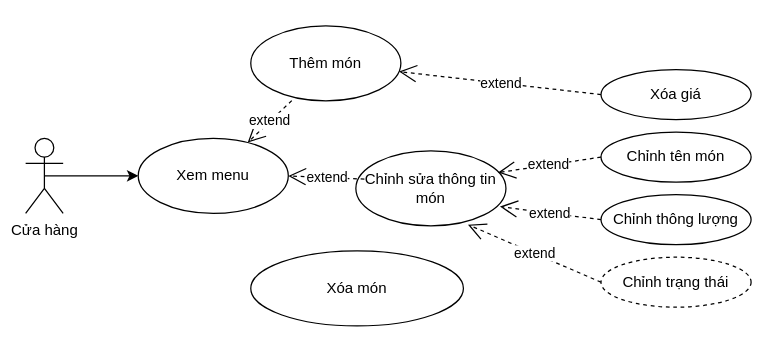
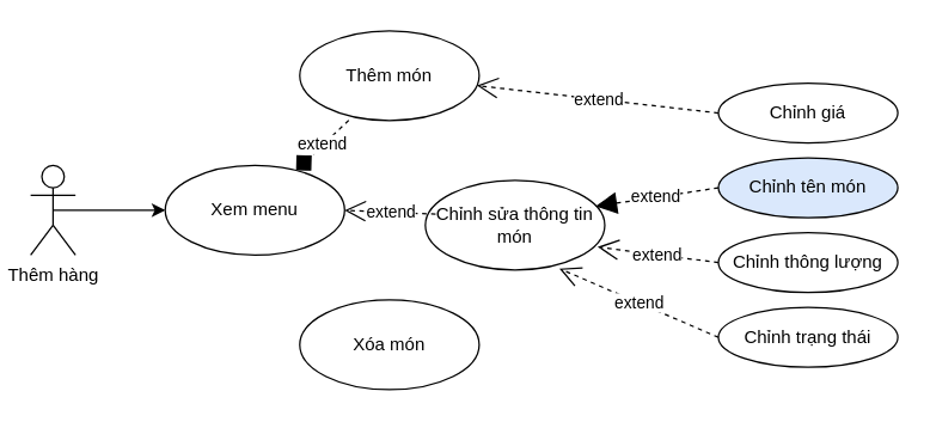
  <mxCell id="0" />
  <mxCell id="1" parent="0" />
- <mxCell id="2" value="Cửa hàng" style="shape=umlActor;verticalLabelPosition=bottom;verticalAlign=top;html=1;outlineConnect=0;" vertex="1" parent="1"><mxGeometry x="20" y="110" width="30" height="60" as="geometry" /></mxCell>
+ <mxCell id="2" value="Thêm hàng" style="shape=umlActor;verticalLabelPosition=bottom;verticalAlign=top;html=1;outlineConnect=0;" vertex="1" parent="1"><mxGeometry x="20" y="110" width="30" height="60" as="geometry" /></mxCell>
  <mxCell id="3" value="" style="endArrow=classic;html=1;rounded=0;exitX=0.5;exitY=0.5;exitDx=0;exitDy=0;exitPerimeter=0;entryX=0;entryY=0.5;entryDx=0;entryDy=0;" edge="1" parent="1" source="2" target="4"><mxGeometry width="50" height="50" relative="1" as="geometry"><mxPoint x="110" y="290" as="sourcePoint" /><mxPoint x="110" y="130" as="targetPoint" /></mxGeometry></mxCell>
  <mxCell id="4" value="Xem menu" style="ellipse;whiteSpace=wrap;html=1;" vertex="1" parent="1"><mxGeometry x="110" y="110" width="120" height="60" as="geometry" /></mxCell>
- <mxCell id="5" value="extend" style="endArrow=open;endSize=12;dashed=1;html=1;rounded=0;exitX=0.273;exitY=0.997;exitDx=0;exitDy=0;exitPerimeter=0;" edge="1" parent="1" source="6" target="4"><mxGeometry width="160" relative="1" as="geometry"><mxPoint x="320" y="360" as="sourcePoint" /><mxPoint x="480" y="360" as="targetPoint" /></mxGeometry></mxCell>
+ <mxCell id="5" value="extend" style="endArrow=diamond;endSize=12;dashed=1;html=1;rounded=0;exitX=0.273;exitY=0.997;exitDx=0;exitDy=0;exitPerimeter=0;" edge="1" parent="1" source="6" target="4"><mxGeometry width="160" relative="1" as="geometry"><mxPoint x="320" y="360" as="sourcePoint" /><mxPoint x="480" y="360" as="targetPoint" /></mxGeometry></mxCell>
  <mxCell id="6" value="Thêm món" style="ellipse;whiteSpace=wrap;html=1;" vertex="1" parent="1"><mxGeometry x="200" y="20" width="120" height="60" as="geometry" /></mxCell>
- <mxCell id="7" value="Xóa món" style="ellipse;whiteSpace=wrap;html=1;" vertex="1" parent="1"><mxGeometry x="200" y="200" width="170" height="60" as="geometry" /></mxCell>
+ <mxCell id="7" value="Xóa món" style="ellipse;whiteSpace=wrap;html=1;" vertex="1" parent="1"><mxGeometry x="200" y="200" width="120" height="60" as="geometry" /></mxCell>
  <mxCell id="8" value="Chỉnh sửa thông tin món" style="ellipse;whiteSpace=wrap;html=1;" vertex="1" parent="1"><mxGeometry x="284" y="120" width="120" height="60" as="geometry" /></mxCell>
- <mxCell id="9" value="Xóa giá" style="ellipse;whiteSpace=wrap;html=1;" vertex="1" parent="1"><mxGeometry x="480" y="55" width="120" height="40" as="geometry" /></mxCell>
- <mxCell id="10" value="Chỉnh tên món" style="ellipse;whiteSpace=wrap;html=1;" vertex="1" parent="1"><mxGeometry x="480" y="105" width="120" height="40" as="geometry" /></mxCell>
+ <mxCell id="9" value="Chỉnh giá" style="ellipse;whiteSpace=wrap;html=1;" vertex="1" parent="1"><mxGeometry x="480" y="55" width="120" height="40" as="geometry" /></mxCell>
+ <mxCell id="10" value="Chỉnh tên món" style="ellipse;whiteSpace=wrap;html=1;fillColor=#dae8fc;" vertex="1" parent="1"><mxGeometry x="480" y="105" width="120" height="40" as="geometry" /></mxCell>
  <mxCell id="11" value="Chỉnh thông lượng" style="ellipse;whiteSpace=wrap;html=1;" vertex="1" parent="1"><mxGeometry x="480" y="155" width="120" height="40" as="geometry" /></mxCell>
- <mxCell id="12" value="Chỉnh trạng thái" style="ellipse;whiteSpace=wrap;html=1;dashed=1;" vertex="1" parent="1"><mxGeometry x="480" y="205" width="120" height="40" as="geometry" /></mxCell>
+ <mxCell id="12" value="Chỉnh trạng thái" style="ellipse;whiteSpace=wrap;html=1;" vertex="1" parent="1"><mxGeometry x="480" y="205" width="120" height="40" as="geometry" /></mxCell>
  <mxCell id="13" value="extend" style="endArrow=open;endSize=12;dashed=1;html=1;rounded=0;exitX=0.057;exitY=0.377;exitDx=0;exitDy=0;exitPerimeter=0;entryX=1;entryY=0.5;entryDx=0;entryDy=0;" edge="1" parent="1" source="8" target="4"><mxGeometry width="160" relative="1" as="geometry"><mxPoint x="243" y="90" as="sourcePoint" /><mxPoint x="208" y="123" as="targetPoint" /></mxGeometry></mxCell>
  <mxCell id="14" value="extend" style="endArrow=open;endSize=12;dashed=1;html=1;rounded=0;exitX=0;exitY=0.5;exitDx=0;exitDy=0;" edge="1" parent="1" source="9" target="6"><mxGeometry width="160" relative="1" as="geometry"><mxPoint x="301" y="153" as="sourcePoint" /><mxPoint x="240" y="150" as="targetPoint" /></mxGeometry></mxCell>
- <mxCell id="15" value="extend" style="endArrow=open;endSize=12;dashed=1;html=1;rounded=0;exitX=0;exitY=0.5;exitDx=0;exitDy=0;entryX=0.947;entryY=0.29;entryDx=0;entryDy=0;entryPerimeter=0;" edge="1" parent="1" source="10" target="8"><mxGeometry width="160" relative="1" as="geometry"><mxPoint x="311" y="163" as="sourcePoint" /><mxPoint x="250" y="160" as="targetPoint" /></mxGeometry></mxCell>
+ <mxCell id="15" value="extend" style="endArrow=block;endSize=12;dashed=1;html=1;rounded=0;exitX=0;exitY=0.5;exitDx=0;exitDy=0;entryX=0.947;entryY=0.29;entryDx=0;entryDy=0;entryPerimeter=0;" edge="1" parent="1" source="10" target="8"><mxGeometry width="160" relative="1" as="geometry"><mxPoint x="311" y="163" as="sourcePoint" /><mxPoint x="250" y="160" as="targetPoint" /></mxGeometry></mxCell>
  <mxCell id="16" value="extend" style="endArrow=open;endSize=12;dashed=1;html=1;rounded=0;exitX=0;exitY=0.5;exitDx=0;exitDy=0;entryX=0.96;entryY=0.743;entryDx=0;entryDy=0;entryPerimeter=0;" edge="1" parent="1" source="11" target="8"><mxGeometry width="160" relative="1" as="geometry"><mxPoint x="490" y="135" as="sourcePoint" /><mxPoint x="414" y="160" as="targetPoint" /></mxGeometry></mxCell>
  <mxCell id="17" value="extend" style="endArrow=open;endSize=12;dashed=1;html=1;rounded=0;exitX=0;exitY=0.5;exitDx=0;exitDy=0;entryX=0.747;entryY=0.983;entryDx=0;entryDy=0;entryPerimeter=0;" edge="1" parent="1" source="12" target="8"><mxGeometry width="160" relative="1" as="geometry"><mxPoint x="490" y="185" as="sourcePoint" /><mxPoint x="409" y="175" as="targetPoint" /></mxGeometry></mxCell>
